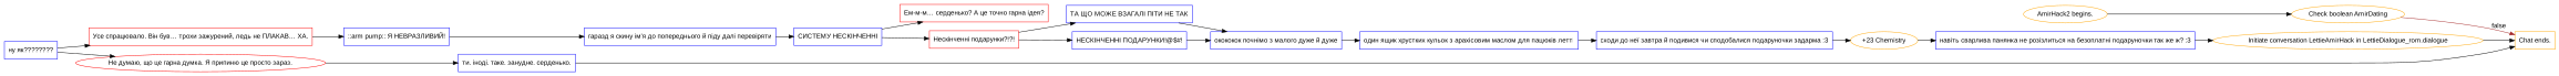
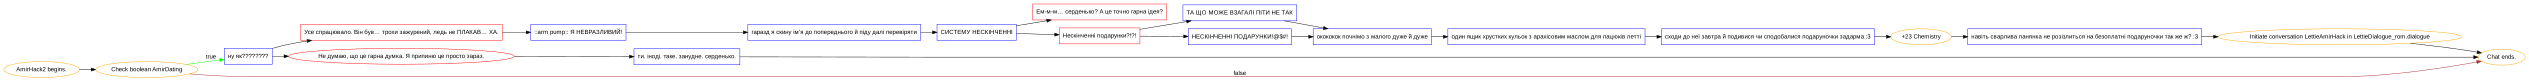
  digraph {
    fontname="Liberation Sans"
    rankdir=LR
    node [color=blue fontname="Liberation Sans" shape=box]
    edge [fontname="Liberation Sans"]
    "AmirHack2 begins." [color=orange shape=""]
    n2 [color=orange label="Check boolean AmirDating" shape=""]
    n3 [label="ну як????????"]
-   "Chat ends." [color=orange]
+   "Chat ends." [color=orange shape=""]
    n5 [color=red label="Усе спрацювало. Він був… трохи зажурений, ледь не ПЛАКАВ… ХА."]
    n6 [color=red label="Не думаю, що це гарна думка. Я припиню це просто зараз." shape=ellipse]
    n7 [label="::arm pump:: Я НЕВРАЗЛИВИЙ!"]
    n8 [label="ти. іноді. таке. занудне. серденько."]
    n9 [label="гаразд я скину ім’я до попереднього й піду далі перевіряти"]
    n10 [label="СИСТЕМУ НЕСКІНЧЕННІ"]
    n11 [color=red label="Ем-м-м… серденько? А це точно гарна ідея?"]
    n12 [color=red label="Нескінченні подарунки?!?!"]
    n13 [label="ТА ЩО МОЖЕ ВЗАГАЛІ ПІТИ НЕ ТАК"]
    n14 [label="НЕСКІНЧЕННІ ПОДАРУНКИ!@$#!"]
    n15 [label="окококок почнімо з малого дуже й дуже"]
    n16 [label="один ящик хрустких кульок з арахісовим маслом для пацюків летті"]
    n17 [label="сходи до неї завтра й подивися чи сподобалися подаруночки задарма :3"]
    n18 [color=orange label="+23 Chemistry" shape=""]
    n19 [label="навіть сварлива панянка не розізлиться на безоплатні подаруночки так же ж? :3"]
    n20 [color=orange label="Initiate conversation LettieAmirHack in LettieDialogue_rom.dialogue" shape=""]
    "AmirHack2 begins." -> n2
+   n2 -> n3 [color=green label=true]
    n2 -> "Chat ends." [color=brown label=false]
    n3 -> n5
    n3 -> n6
    n5 -> n7
    n6 -> n8
    n7 -> n9
    n8 -> "Chat ends."
    n9 -> n10
    n10 -> n11
    n10 -> n12
    n12 -> n13
    n12 -> n14
    n13 -> n15
    n14 -> n15
    n15 -> n16
    n16 -> n17
    n17 -> n18
    n18 -> n19
    n19 -> n20
    n20 -> "Chat ends."
  }
